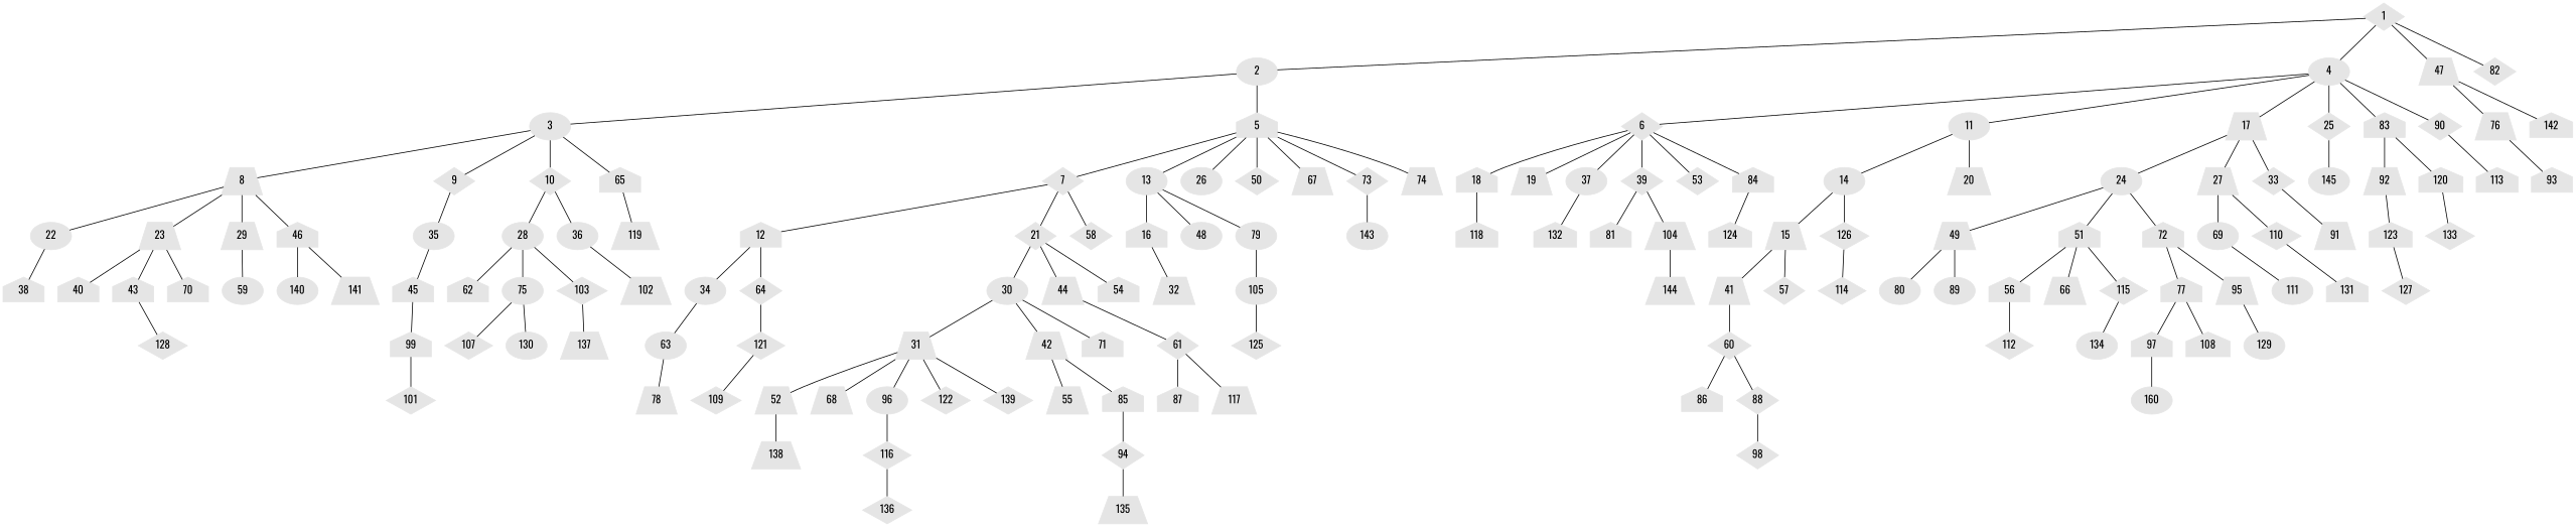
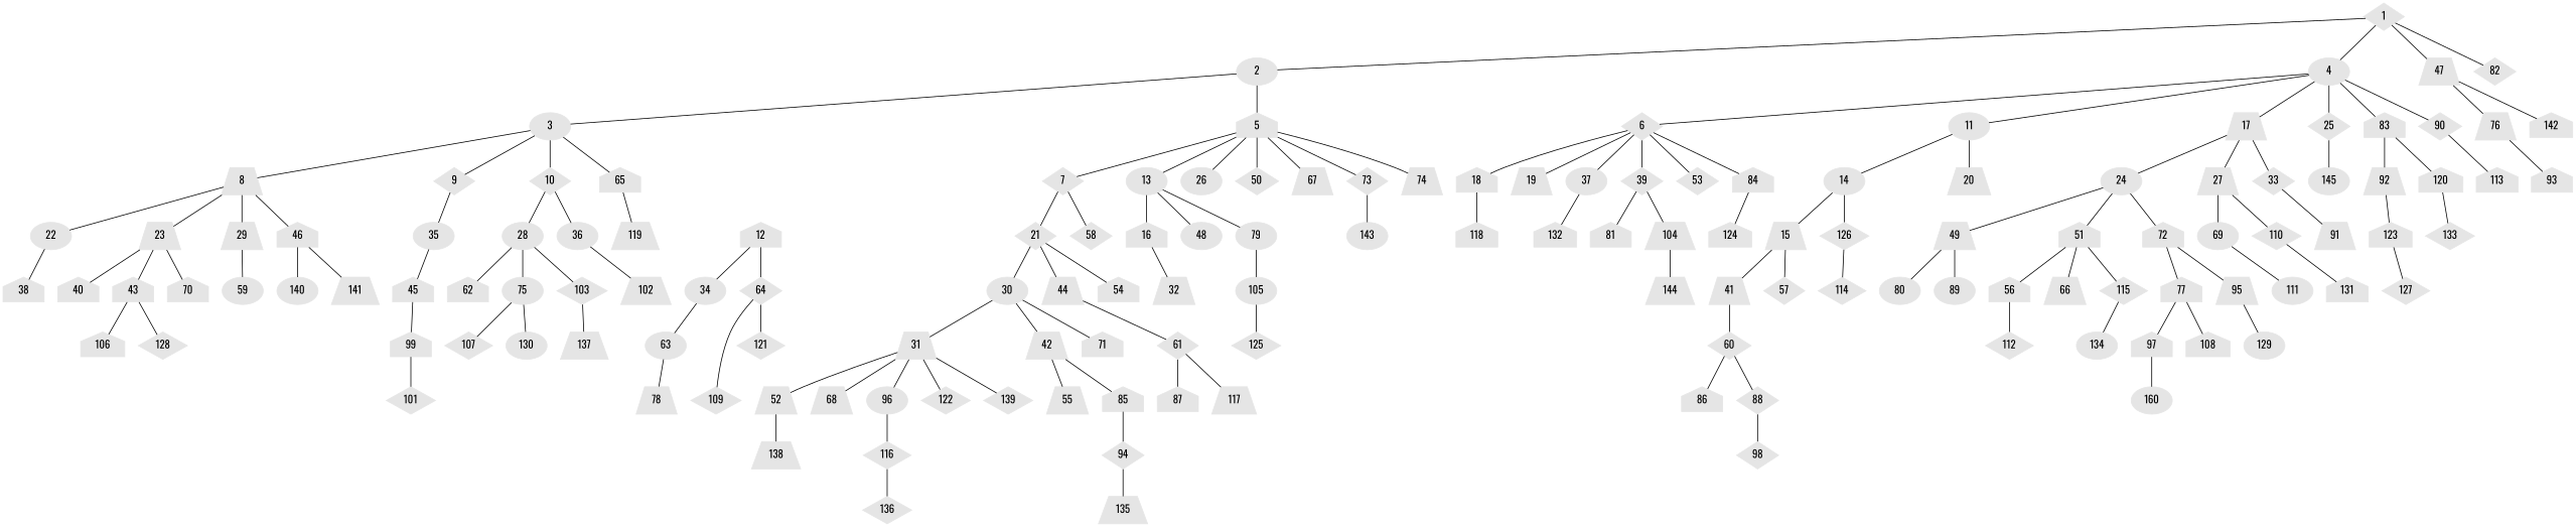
  graph {
    fontname=Oswald
    node [color=gray90 fontname=Oswald shape=diamond style=filled]
    edge [fontname=Oswald]
    2 [shape=ellipse]
    1
    4 [shape=ellipse]
    47 [shape=trapezium]
    82
    3 [shape=ellipse]
    5 [shape=house]
    6
    11 [shape=ellipse]
    17 [shape=trapezium]
    25
    83 [shape=house]
    90
    76 [shape=trapezium]
    142 [shape=house]
    8 [shape=trapezium]
    9
    10
    65 [shape=house]
    7
    13 [shape=ellipse]
    26 [shape=ellipse]
    50
    67 [shape=trapezium]
    73
    74 [shape=trapezium]
    22 [shape=ellipse]
    23 [shape=trapezium]
    29 [shape=trapezium]
    46 [shape=house]
    35 [shape=ellipse]
    28 [shape=ellipse]
    36 [shape=ellipse]
    119 [shape=trapezium]
    18 [shape=house]
    19 [shape=trapezium]
    37 [shape=ellipse]
    39
    53
    84 [shape=house]
    14 [shape=ellipse]
    20 [shape=trapezium]
    24 [shape=ellipse]
    27 [shape=trapezium]
    33
    145 [shape=ellipse]
    92 [shape=trapezium]
    120 [shape=house]
    113 [shape=house]
    12 [shape=house]
    21
    58
    16 [shape=house]
    48 [shape=ellipse]
    79 [shape=ellipse]
    143 [shape=ellipse]
    118 [shape=house]
    132 [shape=house]
    81 [shape=house]
    104 [shape=trapezium]
    124 [shape=house]
    34 [shape=ellipse]
    64
    30 [shape=ellipse]
    44 [shape=trapezium]
    54 [shape=house]
    38 [shape=house]
    40 [shape=house]
    43 [shape=house]
    70 [shape=house]
    59 [shape=ellipse]
    140 [shape=ellipse]
    141 [shape=trapezium]
    45 [shape=house]
    62 [shape=house]
    75 [shape=ellipse]
    103
    102 [shape=trapezium]
    15 [shape=trapezium]
    126
    63 [shape=ellipse]
    109
    121
    32 [shape=trapezium]
    105 [shape=ellipse]
    41 [shape=trapezium]
    57
    114
    60
    49 [shape=trapezium]
    51 [shape=house]
    72 [shape=house]
    69 [shape=ellipse]
    110
    91 [shape=trapezium]
    31 [shape=trapezium]
    42 [shape=trapezium]
    71 [shape=house]
    61
+   106 [shape=house]
    128
    80 [shape=ellipse]
    89 [shape=ellipse]
    56 [shape=house]
    66 [shape=trapezium]
    115
    77 [shape=house]
    95 [shape=trapezium]
    111 [shape=ellipse]
    131 [shape=house]
    107
    130 [shape=ellipse]
    137 [shape=trapezium]
    52 [shape=trapezium]
    68 [shape=trapezium]
    96 [shape=ellipse]
    122
    139
    55 [shape=trapezium]
    85 [shape=house]
    138 [shape=trapezium]
    116
    78 [shape=trapezium]
    99 [shape=house]
    144 [shape=trapezium]
    86 [shape=house]
    88
    94
    87 [shape=house]
    117 [shape=trapezium]
    101
    93 [shape=house]
    112
    134 [shape=ellipse]
    98
    97 [shape=house]
    108 [shape=house]
    129 [shape=ellipse]
    n139 [label=160 shape=ellipse]
    125
    123 [shape=house]
    133
    135 [shape=trapezium]
    127
    136
    2 -- 3
    2 -- 5
    1 -- 2
    1 -- 4
    1 -- 47
    1 -- 82
    4 -- 6
    4 -- 11
    4 -- 17
    4 -- 25
    4 -- 83
    4 -- 90
    47 -- 76
    47 -- 142
    3 -- 8
    3 -- 9
    3 -- 10
    3 -- 65
    5 -- 7
    5 -- 13
    5 -- 26
    5 -- 50
    5 -- 67
    5 -- 73
    5 -- 74
    6 -- 18
    6 -- 19
    6 -- 37
    6 -- 39
    6 -- 53
    6 -- 84
    11 -- 14
    11 -- 20
    17 -- 24
    17 -- 27
    17 -- 33
    25 -- 145
    83 -- 92
    83 -- 120
    90 -- 113
    76 -- 93
    8 -- 22
    8 -- 23
    8 -- 29
    8 -- 46
    9 -- 35
    10 -- 28
    10 -- 36
    65 -- 119
-   7 -- 12
    7 -- 21
    7 -- 58
    13 -- 16
    13 -- 48
    13 -- 79
    73 -- 143
    22 -- 38
    23 -- 40
    23 -- 43
    23 -- 70
    29 -- 59
    46 -- 140
    46 -- 141
    35 -- 45
    28 -- 62
    28 -- 75
    28 -- 103
    36 -- 102
    18 -- 118
    37 -- 132
    39 -- 81
    39 -- 104
    84 -- 124
    14 -- 15
    14 -- 126
    24 -- 49
    24 -- 51
    24 -- 72
    27 -- 69
    27 -- 110
    33 -- 91
    92 -- 123
    120 -- 133
    12 -- 34
    12 -- 64
    21 -- 30
    21 -- 44
    21 -- 54
    16 -- 32
    79 -- 105
    104 -- 144
    34 -- 63
-   121 -- 109
+   64 -- 109
    64 -- 121
    30 -- 31
    30 -- 42
    30 -- 71
    44 -- 61
+   43 -- 106
    43 -- 128
    45 -- 99
    75 -- 107
    75 -- 130
    103 -- 137
    15 -- 41
    15 -- 57
    126 -- 114
    63 -- 78
    105 -- 125
    41 -- 60
    60 -- 86
    60 -- 88
    49 -- 80
    49 -- 89
    51 -- 56
    51 -- 66
    51 -- 115
    72 -- 77
    72 -- 95
    69 -- 111
    110 -- 131
    31 -- 52
    31 -- 68
    31 -- 96
    31 -- 122
    31 -- 139
    42 -- 55
    42 -- 85
    61 -- 87
    61 -- 117
    56 -- 112
    115 -- 134
    77 -- 97
    77 -- 108
    95 -- 129
    52 -- 138
    96 -- 116
    85 -- 94
    116 -- 136
    99 -- 101
    88 -- 98
    94 -- 135
    97 -- n139
    123 -- 127
  }
